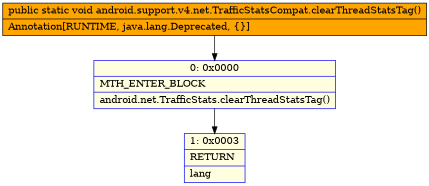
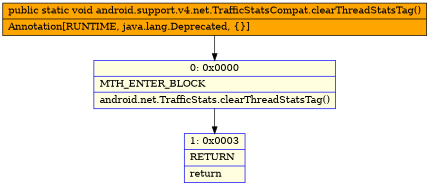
  digraph {
    node [shape=record style=filled fillcolor=lightyellow color=blue]
    n1 [label="{0\:\ 0x0000|MTH_ENTER_BLOCK\l|android.net.TrafficStats.clearThreadStatsTag()\l}"]
-   n2 [label="{1\:\ 0x0003|RETURN\l|lang\l}"]
+   n2 [label="{1\:\ 0x0003|RETURN\l|return\l}"]
    n3 [label="{public static void android.support.v4.net.TrafficStatsCompat.clearThreadStatsTag()  | Annotation[RUNTIME, java.lang.Deprecated, \{\}]\l}" fillcolor=orange color=black]
    n1 -> n2
    n3 -> n1
  }
